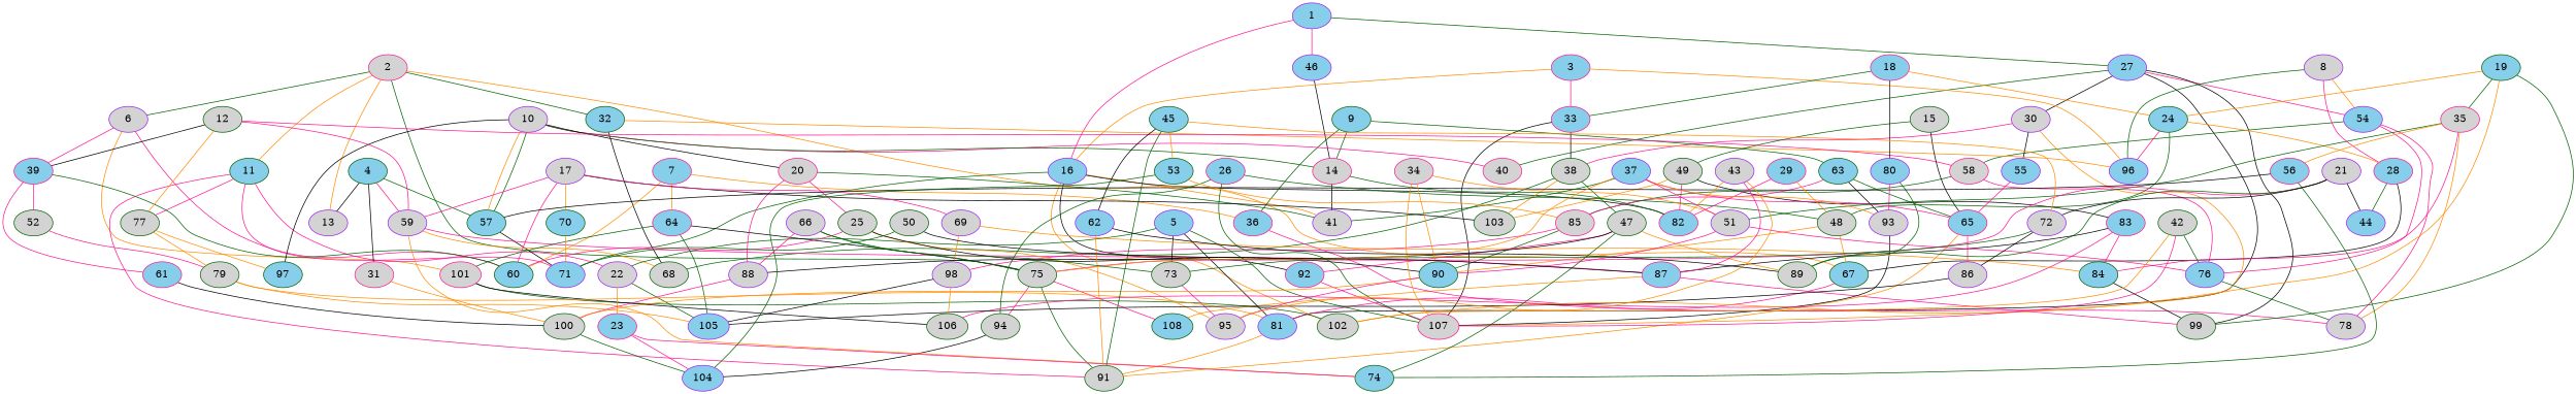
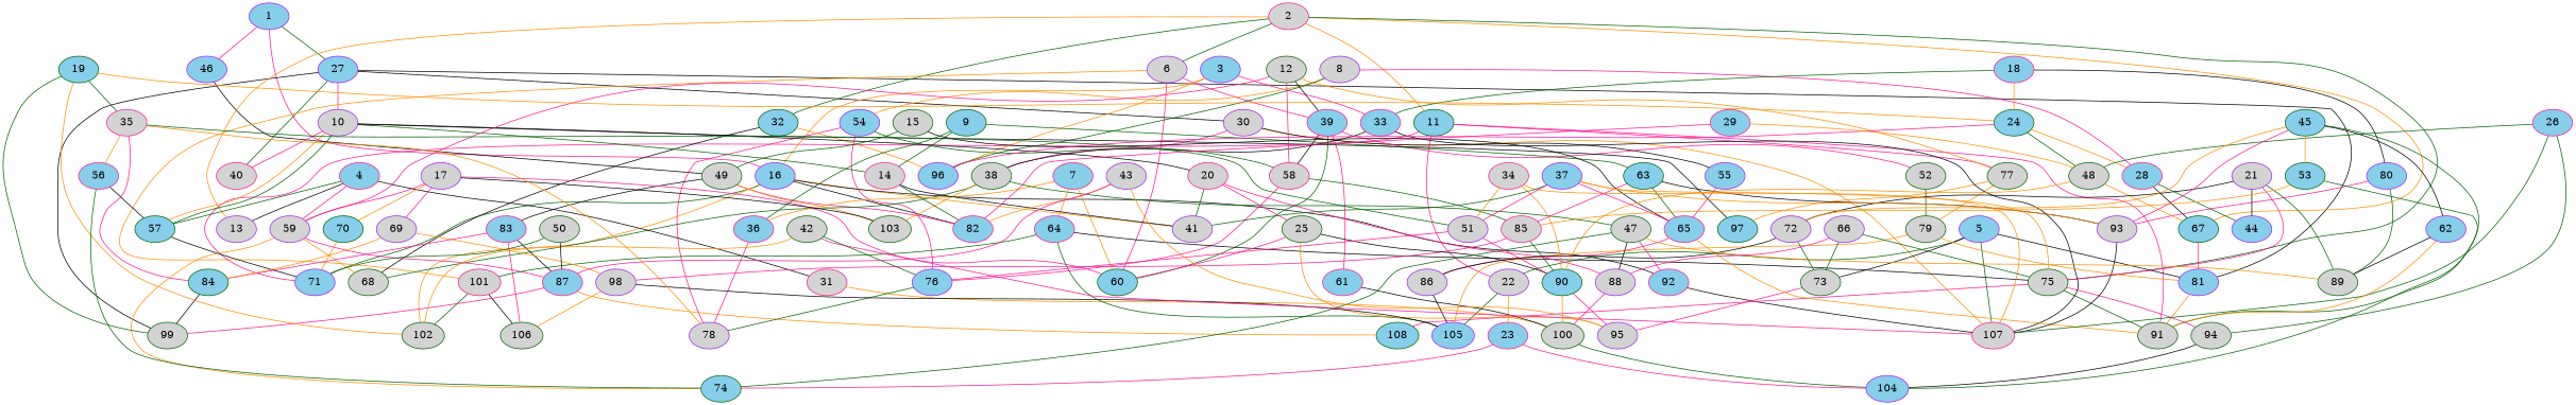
  graph {
    node [color=darkgreen fillcolor=lightgrey style=filled]
    edge [color=deeppink]
    1 [color=purple fillcolor=skyblue]
    16 [color=purple fillcolor=skyblue]
    27 [color=purple fillcolor=skyblue]
    46 [color=purple fillcolor=skyblue]
    71 [color=purple fillcolor=skyblue]
    41 [color=purple]
    82 [color=deeppink fillcolor=skyblue]
    92 [color=deeppink fillcolor=skyblue]
    102
    81 [color=purple fillcolor=skyblue]
    54 [color=purple fillcolor=skyblue]
    40 [color=deeppink]
    99
    30 [color=purple]
    49
    2 [color=deeppink]
    6 [color=purple]
    11 [fillcolor=skyblue]
    13 [color=purple]
    32 [fillcolor=skyblue]
    67 [fillcolor=skyblue]
    75
    39 [color=deeppink fillcolor=skyblue]
    60 [fillcolor=skyblue]
    101 [color=deeppink]
    22 [color=purple]
    77
    91
    96 [color=purple fillcolor=skyblue]
    68
    94
    108 [fillcolor=skyblue]
-   3 [color=deeppink fillcolor=skyblue]
+   3 [color=purple fillcolor=skyblue]
    33 [color=deeppink fillcolor=skyblue]
    107 [color=deeppink]
    38
-   4 [fillcolor=skyblue]
+   4 [color=deeppink fillcolor=skyblue]
    31 [color=deeppink]
    57 [fillcolor=skyblue]
    59 [color=purple]
    100
    74 [fillcolor=skyblue]
    87 [color=deeppink fillcolor=skyblue]
    5 [color=purple fillcolor=skyblue]
    73
    23 [color=deeppink fillcolor=skyblue]
    105 [color=purple fillcolor=skyblue]
    95 [color=purple]
    58 [color=deeppink]
    52
    61 [color=deeppink fillcolor=skyblue]
    106
    7 [color=deeppink fillcolor=skyblue]
    36 [color=deeppink fillcolor=skyblue]
    64 [color=deeppink fillcolor=skyblue]
    78 [color=purple]
    8 [color=purple]
    28 [color=deeppink fillcolor=skyblue]
    44 [color=purple fillcolor=skyblue]
    76 [color=purple fillcolor=skyblue]
    9 [fillcolor=skyblue]
    14 [color=deeppink]
    63 [fillcolor=skyblue]
    65 [color=deeppink fillcolor=skyblue]
    93 [color=purple]
    85 [color=deeppink]
    10 [color=purple]
    20 [color=deeppink]
    97 [fillcolor=skyblue]
    25
    88 [color=purple]
    79
    12
    15
    103
    83 [color=deeppink fillcolor=skyblue]
    86 [color=purple]
    17 [color=purple]
    69 [color=purple]
    70 [fillcolor=skyblue]
    84 [fillcolor=skyblue]
    98 [color=purple]
    18 [color=deeppink fillcolor=skyblue]
    24 [fillcolor=skyblue]
    80 [color=purple fillcolor=skyblue]
    48
    89
    19 [fillcolor=skyblue]
    35 [color=deeppink]
    51 [color=purple]
    56 [color=deeppink fillcolor=skyblue]
    90 [fillcolor=skyblue]
    21 [color=purple]
    72 [color=purple]
    104 [color=purple fillcolor=skyblue]
    26 [color=deeppink fillcolor=skyblue]
    55 [color=purple fillcolor=skyblue]
    29 [color=deeppink fillcolor=skyblue]
    47
    34 [color=deeppink]
    37 [color=purple fillcolor=skyblue]
    42
    43 [color=purple]
    45 [fillcolor=skyblue]
    53 [fillcolor=skyblue]
    62 [color=purple fillcolor=skyblue]
    50
    66 [color=purple]
    1 -- 16
    1 -- 27 [color=darkgreen]
    1 -- 46
    16 -- 71 [color=darkgreen]
    16 -- 41 [color=darkorange]
    16 -- 82 [color=black]
    16 -- 92 [color=black]
    16 -- 102 [color=darkorange]
    27 -- 81 [color=black]
-   27 -- 54
+   27 -- 10
    27 -- 40 [color=darkgreen]
    27 -- 99 [color=black]
    27 -- 30 [color=black]
-   46 -- 14 [color=black]
-   92 -- 107
+   46 -- 49 [color=black]
+   92 -- 107 [color=black]
    81 -- 91 [color=darkorange]
    54 -- 58 [color=darkgreen]
    54 -- 78
    54 -- 76
    30 -- 107 [color=darkorange]
    30 -- 38
    30 -- 55 [color=black]
    49 -- 82
    49 -- 103 [color=darkorange]
    49 -- 83 [color=black]
    2 -- 6 [color=darkgreen]
    2 -- 11 [color=darkorange]
    2 -- 13 [color=darkorange]
    2 -- 32 [color=darkgreen]
    2 -- 67 [color=darkorange]
    2 -- 75 [color=darkgreen]
    6 -- 39
    6 -- 60
    6 -- 101 [color=darkorange]
    11 -- 71
    11 -- 22
    11 -- 77
    11 -- 91
    32 -- 96 [color=darkorange]
    32 -- 68 [color=black]
    67 -- 81
    75 -- 91 [color=darkgreen]
    75 -- 94
    75 -- 108
    39 -- 60 [color=darkgreen]
+   39 -- 58 [color=black]
    39 -- 52
    39 -- 61
    101 -- 102 [color=darkgreen]
    101 -- 106 [color=black]
    22 -- 23 [color=darkorange]
    22 -- 105 [color=darkgreen]
    77 -- 97 [color=darkorange]
    77 -- 79 [color=darkorange]
    94 -- 104 [color=black]
    3 -- 16 [color=darkorange]
    3 -- 96 [color=darkorange]
    3 -- 33
    33 -- 107 [color=black]
    33 -- 38 [color=black]
    38 -- 68 [color=darkgreen]
    38 -- 103 [color=darkorange]
    38 -- 47 [color=darkgreen]
    4 -- 13 [color=black]
    4 -- 31 [color=black]
    4 -- 57 [color=darkgreen]
    4 -- 59
    31 -- 100 [color=darkorange]
    57 -- 71 [color=black]
    59 -- 68 [color=darkorange]
    59 -- 74 [color=darkorange]
    59 -- 87
    100 -- 104 [color=darkgreen]
    87 -- 99
    87 -- 108 [color=darkorange]
    5 -- 81 [color=black]
    5 -- 22 [color=darkgreen]
    5 -- 107 [color=darkgreen]
    5 -- 73 [color=black]
    73 -- 95
    23 -- 74
    23 -- 104
    58 -- 76
    58 -- 85 [color=darkgreen]
-   52 -- 79
+   52 -- 79 [color=darkgreen]
    61 -- 100 [color=black]
    7 -- 60 [color=darkorange]
    7 -- 36 [color=darkorange]
    7 -- 64 [color=darkorange]
    36 -- 78
    64 -- 75 [color=black]
    64 -- 101 [color=darkgreen]
    64 -- 105 [color=darkgreen]
    8 -- 54 [color=darkorange]
    8 -- 96 [color=darkgreen]
    8 -- 28
    28 -- 67 [color=black]
    28 -- 44 [color=darkgreen]
    76 -- 78 [color=darkgreen]
    9 -- 36 [color=darkgreen]
    9 -- 14 [color=darkgreen]
    9 -- 63 [color=darkgreen]
    14 -- 41 [color=black]
    14 -- 82 [color=darkgreen]
    63 -- 65 [color=darkgreen]
    63 -- 93 [color=black]
    63 -- 85
    65 -- 91 [color=darkorange]
    65 -- 86
    93 -- 107 [color=black]
    85 -- 98
    85 -- 90 [color=darkgreen]
    10 -- 40
    10 -- 57 [color=darkorange]
    10 -- 57 [color=darkgreen]
    10 -- 14 [color=darkgreen]
    10 -- 20 [color=black]
    10 -- 97 [color=black]
    20 -- 41 [color=darkgreen]
    20 -- 25
    20 -- 88
    25 -- 60
    25 -- 95 [color=darkorange]
    25 -- 90 [color=black]
    88 -- 100
    79 -- 81 [color=darkorange]
    79 -- 105 [color=darkorange]
    12 -- 39 [color=black]
    12 -- 77 [color=darkorange]
    12 -- 59
    12 -- 58
    15 -- 49 [color=darkgreen]
    15 -- 65 [color=black]
    83 -- 87 [color=black]
    83 -- 106
    83 -- 84
    86 -- 105 [color=black]
    17 -- 60
    17 -- 59
    17 -- 103 [color=black]
    17 -- 69
    17 -- 70 [color=darkorange]
    69 -- 84 [color=darkorange]
    69 -- 98 [color=darkorange]
    70 -- 71 [color=darkorange]
    84 -- 99 [color=black]
    98 -- 105 [color=black]
    98 -- 106 [color=darkorange]
    18 -- 33 [color=darkgreen]
    18 -- 24 [color=darkorange]
    18 -- 80 [color=black]
    24 -- 96
    24 -- 28 [color=darkorange]
    24 -- 48 [color=darkgreen]
    80 -- 93
    80 -- 89 [color=darkgreen]
    48 -- 67 [color=darkorange]
    48 -- 90 [color=darkorange]
    19 -- 102 [color=darkorange]
    19 -- 99 [color=darkgreen]
    19 -- 24 [color=darkorange]
    19 -- 35 [color=darkgreen]
    35 -- 78 [color=darkorange]
    35 -- 84
    35 -- 51 [color=darkgreen]
    35 -- 56 [color=darkorange]
    51 -- 76
    51 -- 90
    56 -- 57 [color=black]
    56 -- 74 [color=darkgreen]
    90 -- 100 [color=darkorange]
    90 -- 95
    21 -- 75
    21 -- 44 [color=black]
    21 -- 89 [color=darkgreen]
    21 -- 72 [color=black]
    72 -- 73 [color=darkgreen]
    72 -- 86 [color=black]
    26 -- 94 [color=darkgreen]
    26 -- 107 [color=darkgreen]
    26 -- 48 [color=darkgreen]
    55 -- 65
    29 -- 82
    29 -- 48 [color=darkorange]
    47 -- 92
    47 -- 74 [color=darkgreen]
    47 -- 88 [color=black]
    47 -- 89 [color=darkorange]
    34 -- 107 [color=darkorange]
    34 -- 51 [color=darkorange]
    34 -- 90 [color=darkorange]
    37 -- 41 [color=darkgreen]
    37 -- 75 [color=darkorange]
    37 -- 65
    37 -- 93 [color=darkorange]
    37 -- 51
    42 -- 102 [color=darkorange]
    42 -- 107
    42 -- 76 [color=darkgreen]
    43 -- 82 [color=darkorange]
    43 -- 87
    43 -- 95 [color=darkorange]
    45 -- 91 [color=darkgreen]
+   45 -- 93
    45 -- 72 [color=darkorange]
    45 -- 53 [color=darkorange]
    45 -- 62 [color=black]
    53 -- 85 [color=darkorange]
    53 -- 104 [color=darkgreen]
    62 -- 91 [color=darkorange]
    62 -- 89 [color=black]
    50 -- 71 [color=darkgreen]
    50 -- 87 [color=black]
    66 -- 75 [color=darkgreen]
    66 -- 73 [color=darkgreen]
    66 -- 88
  }
